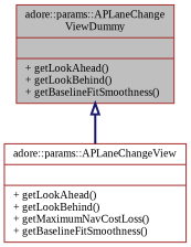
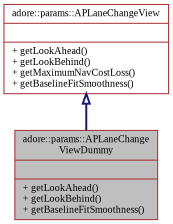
  digraph {
    fontname="Liberation Serif"
    node [color=brown fontname="Liberation Serif" fontsize=10 shape=record style=filled]
    n1 [fillcolor=grey75 fontcolor=black height=0.2 label="{adore::params::APLaneChange\lViewDummy\n||+ getLookAhead()\l+ getLookBehind()\l+ getBaselineFitSmoothness()\l}" width=0.4]
    n2 [fillcolor=white height=0.2 label="{adore::params::APLaneChangeView\n||+ getLookAhead()\l+ getLookBehind()\l+ getMaximumNavCostLoss()\l+ getBaselineFitSmoothness()\l}" width=0.4]
-   n1 -> n2 [arrowtail=onormal color=midnightblue dir=back fontname="Liberation Serif" fontsize=10 labelfontname=Helvetica labelfontsize=10 style=bold]
+   n2 -> n1 [arrowtail=onormal color=midnightblue dir=back fontname="Liberation Serif" fontsize=10 labelfontname=Helvetica labelfontsize=10 style=bold]
  }
